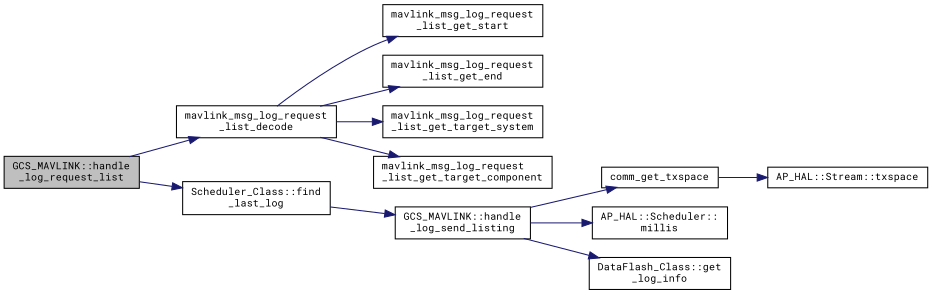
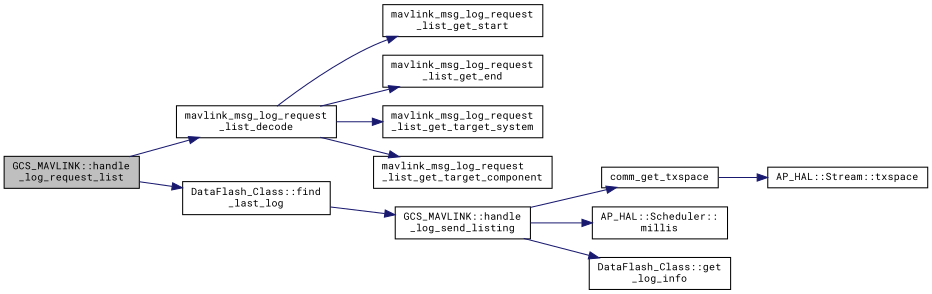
  digraph {
    fontname="Roboto Mono"
    rankdir=LR
    node [color=black fillcolor=white fontname="Roboto Mono" fontsize=10 shape=record style=filled]
    edge [color=midnightblue fontname="Roboto Mono" fontsize=10 labelfontname=Helvetica labelfontsize=10 style=solid]
    n1 [fillcolor=grey75 fontcolor=black height=0.2 label="GCS_MAVLINK::handle\l_log_request_list" width=0.4]
    n2 [height=0.2 label="mavlink_msg_log_request\l_list_decode" width=0.4]
-   n3 [height=0.2 label="Scheduler_Class::find\l_last_log" width=0.4]
+   n3 [height=0.2 label="DataFlash_Class::find\l_last_log" width=0.4]
    n4 [height=0.2 label="mavlink_msg_log_request\l_list_get_start" width=0.4]
    n5 [height=0.2 label="mavlink_msg_log_request\l_list_get_end" width=0.4]
    n6 [height=0.2 label="mavlink_msg_log_request\l_list_get_target_system" width=0.4]
    n7 [height=0.2 label="mavlink_msg_log_request\l_list_get_target_component" width=0.4]
    n8 [height=0.2 label="GCS_MAVLINK::handle\l_log_send_listing" width=0.4]
    n9 [height=0.2 label=comm_get_txspace width=0.4]
    n10 [height=0.2 label="AP_HAL::Scheduler::\lmillis" width=0.4]
    n11 [height=0.2 label="DataFlash_Class::get\l_log_info" width=0.4]
    n12 [height=0.2 label="AP_HAL::Stream::txspace" width=0.4]
    n1 -> n2
    n1 -> n3
    n2 -> n4
    n2 -> n5
    n2 -> n6
    n2 -> n7
    n3 -> n8
    n8 -> n9
    n8 -> n10
    n8 -> n11
    n9 -> n12
  }
